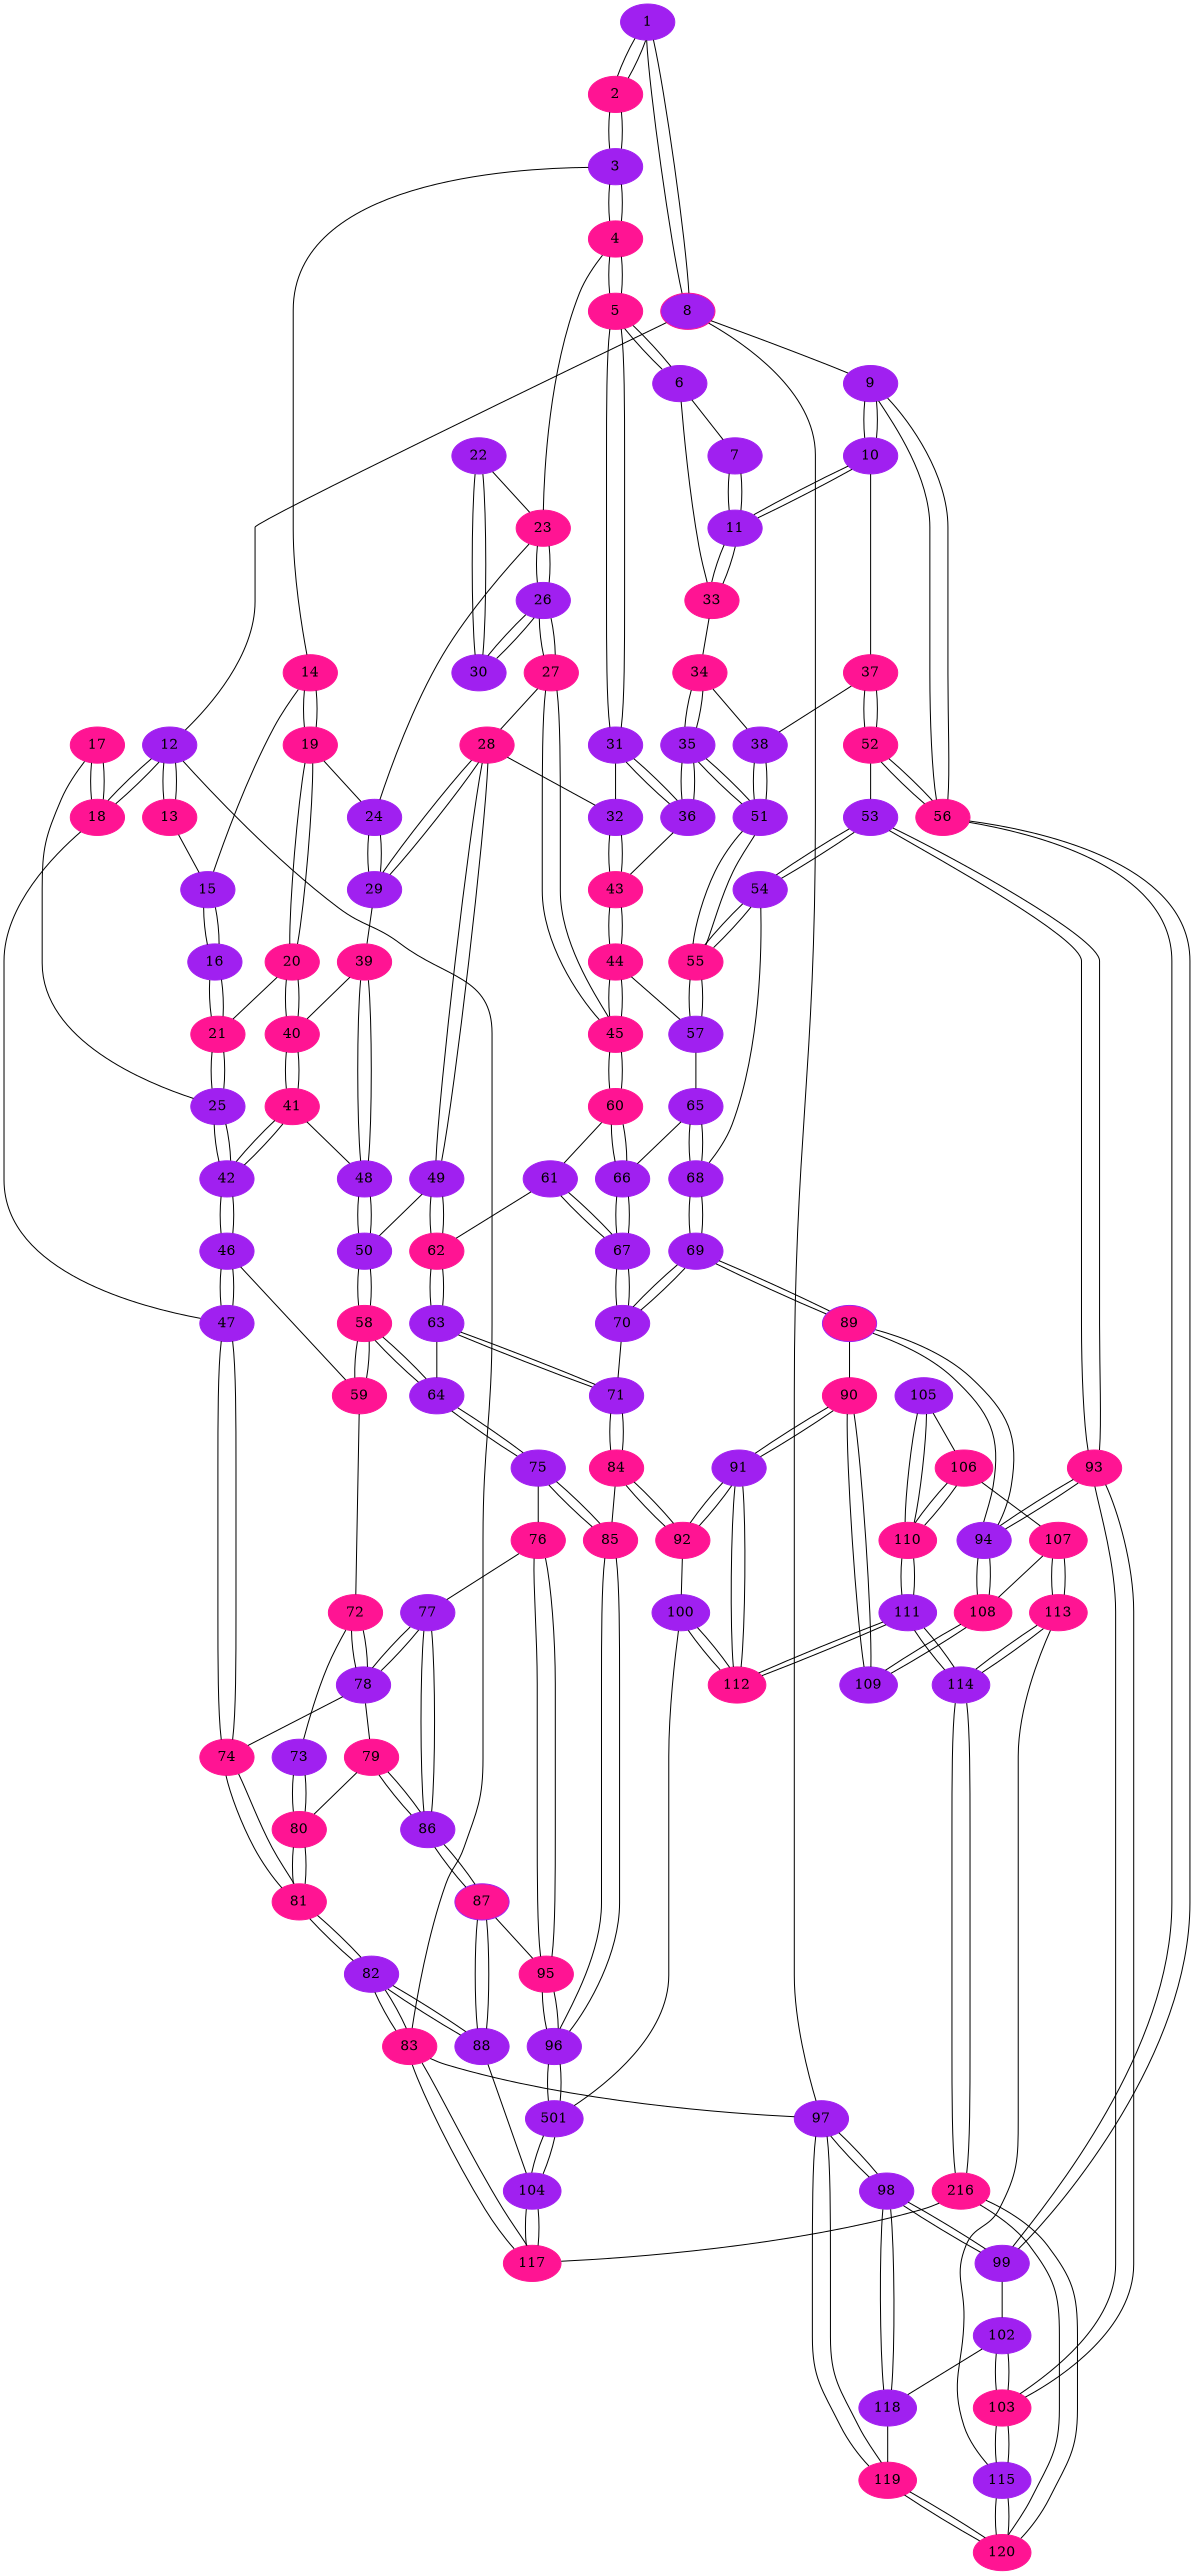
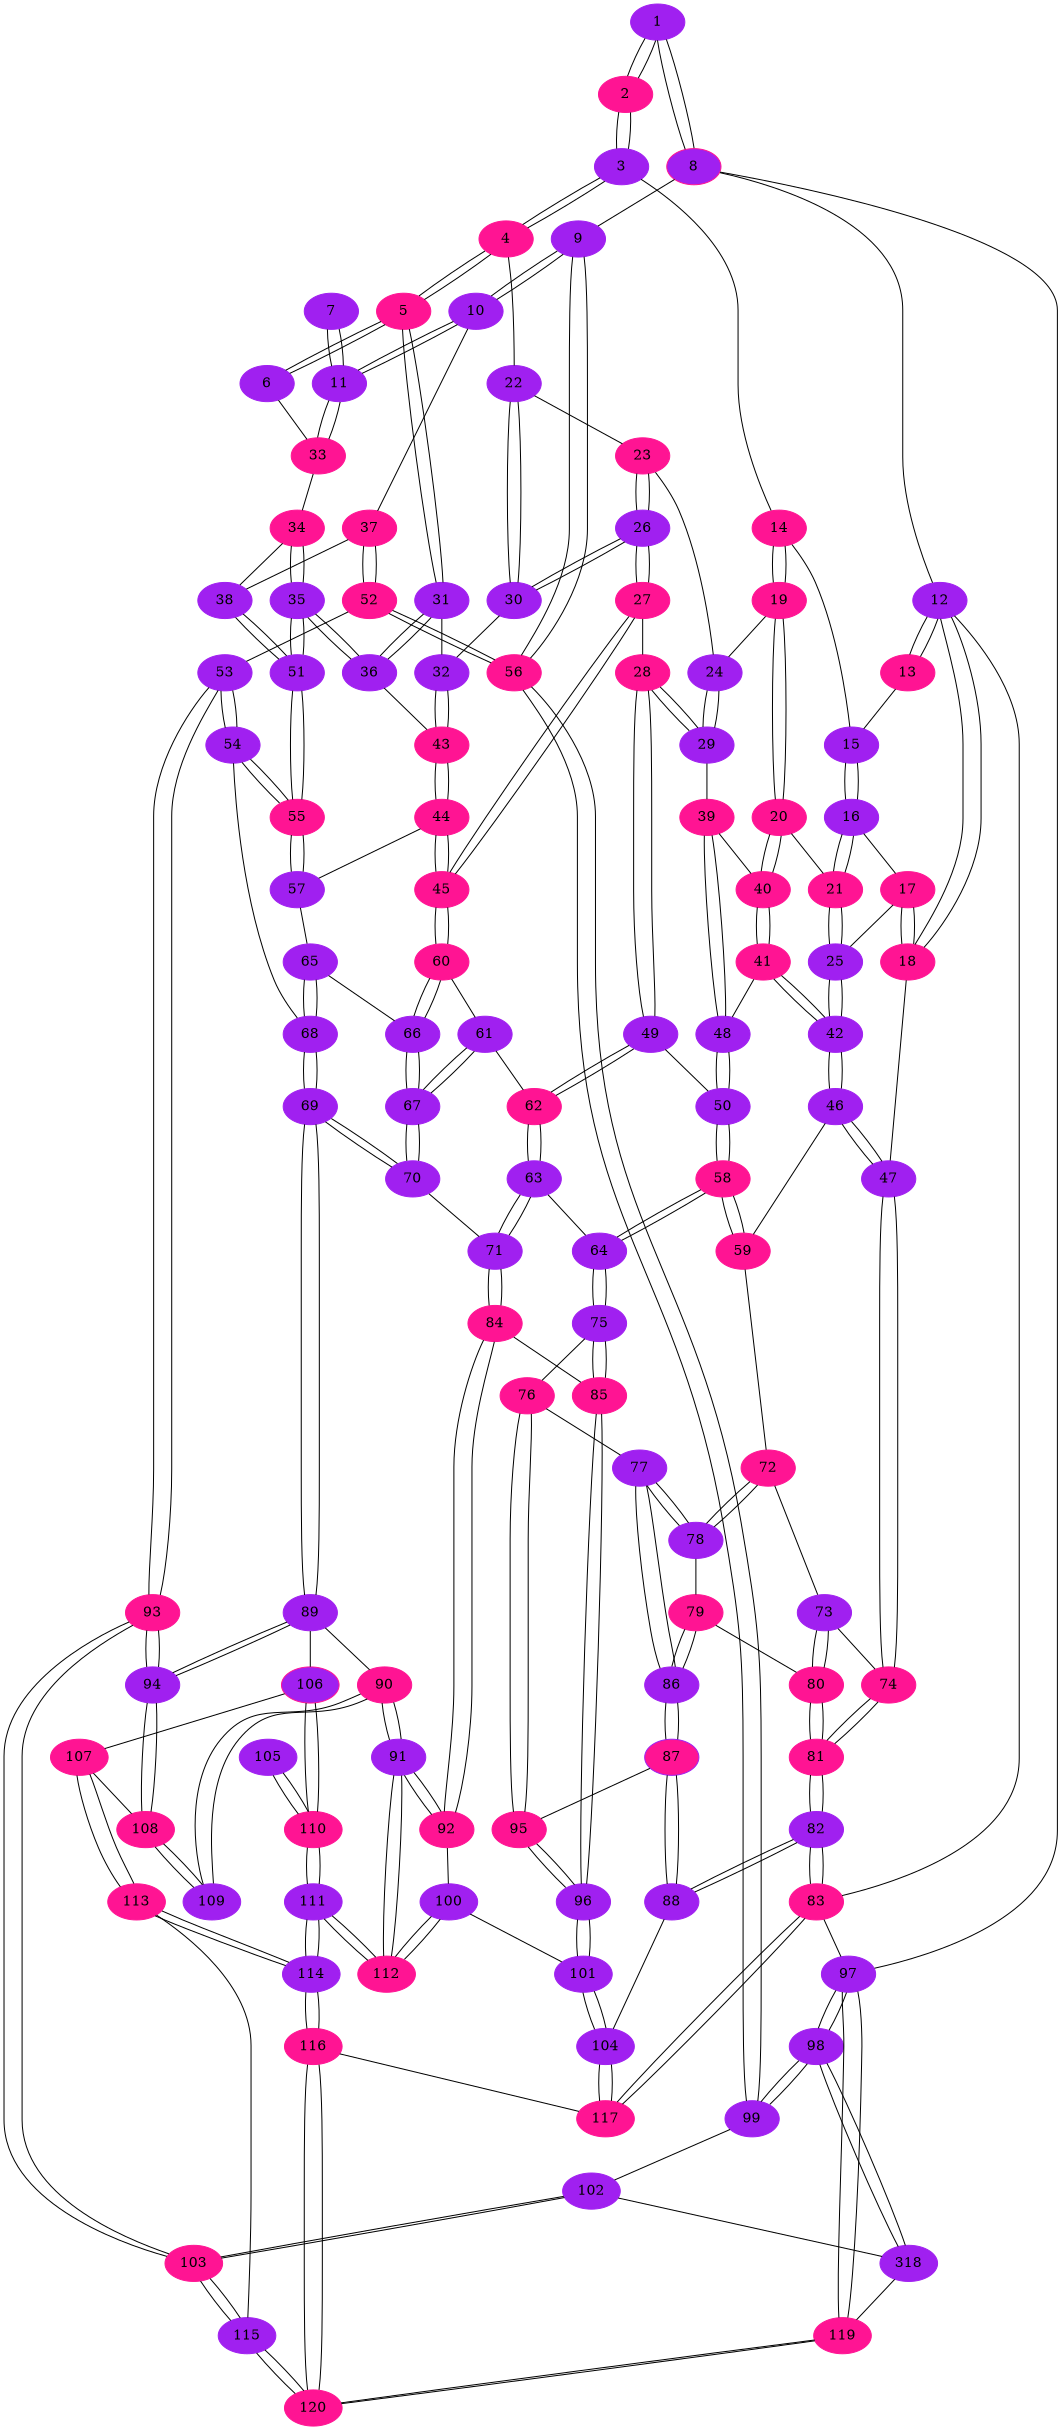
  graph {
    node [color=purple style=filled]
    2 [color=deeppink]
    1
    8 [color=deeppink fillcolor=purple]
    3
    9
    12
    97
    4 [color=deeppink]
    14 [color=deeppink]
    5 [color=deeppink]
    22
    15
    19 [color=deeppink]
    6
    31
    23 [color=deeppink]
    30
    7
    33 [color=deeppink]
    32
    36
    11
    34 [color=deeppink]
    10
    56 [color=deeppink]
    13 [color=deeppink]
    18 [color=deeppink]
    83 [color=deeppink]
    98
    119 [color=deeppink]
    37 [color=deeppink]
    99
    38
    52 [color=deeppink]
    47
    117 [color=deeppink]
    16
    20 [color=deeppink]
    24
    17 [color=deeppink]
    21 [color=deeppink]
    25
    42
    74 [color=deeppink]
    40 [color=deeppink]
    29
    41 [color=deeppink]
    26
    27 [color=deeppink]
    39 [color=deeppink]
    46
    28 [color=deeppink]
    45 [color=deeppink]
    49
    60 [color=deeppink]
    50
    62 [color=deeppink]
    48
    43 [color=deeppink]
    44 [color=deeppink]
    35
    51
    55 [color=deeppink]
    53
    59 [color=deeppink]
    57
    65
    61
    66
    72 [color=deeppink]
    81 [color=deeppink]
    58 [color=deeppink]
    63
    64
    54
    93 [color=deeppink]
    68
    94
    103 [color=deeppink]
    69
    102
    75
    73
    78
    67
    70
    71
    84 [color=deeppink]
    76 [color=deeppink]
    85 [color=deeppink]
-   89 [fillcolor=deeppink]
+   89
    90 [color=deeppink]
    92 [color=deeppink]
    80 [color=deeppink]
    79 [color=deeppink]
    82
    77
    95 [color=deeppink]
    96
    86
    87 [fillcolor=deeppink]
    88
    104
    100
-   101 [label=501]
+   101
    91
    109
    108 [color=deeppink]
    112 [color=deeppink]
    115
-   118
+   118 [label=318]
    120 [color=deeppink]
-   106 [color=deeppink]
+   106 [color=deeppink fillcolor=purple]
    105
    110 [color=deeppink]
    107 [color=deeppink]
    111
    113 [color=deeppink]
    114
-   116 [color=deeppink label=216]
+   116 [color=deeppink]
    2 -- 3
    2 -- 3
    1 -- 2
    1 -- 2
    1 -- 8
    1 -- 8
    8 -- 9
    8 -- 12
    8 -- 97
    3 -- 4
    3 -- 4
    3 -- 14
    9 -- 10
    9 -- 10
    9 -- 56
    9 -- 56
    12 -- 13
    12 -- 13
    12 -- 18
    12 -- 18
    12 -- 83
    97 -- 98
    97 -- 98
    97 -- 119
    97 -- 119
    4 -- 5
    4 -- 5
-   4 -- 23
+   4 -- 22
    14 -- 15
    14 -- 19
    14 -- 19
    5 -- 6
    5 -- 6
    5 -- 31
    5 -- 31
    22 -- 23
    22 -- 30
    22 -- 30
    15 -- 16
    15 -- 16
    19 -- 20
    19 -- 20
    19 -- 24
-   6 -- 7
    6 -- 33
    31 -- 32
    31 -- 36
    31 -- 36
    23 -- 24
    23 -- 26
    23 -- 26
-   28 -- 32
+   30 -- 32
    7 -- 11
    7 -- 11
    33 -- 34
    32 -- 43
    32 -- 43
    36 -- 43
    11 -- 33
    11 -- 33
    34 -- 38
    34 -- 35
    34 -- 35
    10 -- 11
    10 -- 11
    10 -- 37
    56 -- 99
    56 -- 99
    13 -- 15
    18 -- 47
    83 -- 97
    83 -- 117
    83 -- 117
    98 -- 99
    98 -- 99
    98 -- 118
    98 -- 118
    119 -- 120
    119 -- 120
    37 -- 38
    37 -- 52
    37 -- 52
    99 -- 102
    38 -- 51
    38 -- 51
    52 -- 56
    52 -- 56
    52 -- 53
    47 -- 74
    47 -- 74
+   16 -- 17
    16 -- 21
    16 -- 21
    20 -- 21
    20 -- 40
    20 -- 40
    24 -- 29
    24 -- 29
    17 -- 18
    17 -- 18
    17 -- 25
    21 -- 25
    21 -- 25
    25 -- 42
    25 -- 42
    42 -- 46
    42 -- 46
    74 -- 81
    74 -- 81
    40 -- 41
    40 -- 41
    29 -- 39
    41 -- 42
    41 -- 42
    41 -- 48
    26 -- 30
    26 -- 30
    26 -- 27
    26 -- 27
    27 -- 28
    27 -- 45
    27 -- 45
    39 -- 40
    39 -- 48
    39 -- 48
    46 -- 47
    46 -- 47
    46 -- 59
    28 -- 29
    28 -- 29
    28 -- 49
    28 -- 49
    45 -- 60
    45 -- 60
    49 -- 50
    49 -- 62
    49 -- 62
    60 -- 61
    60 -- 66
    60 -- 66
    50 -- 58
    50 -- 58
    62 -- 63
    62 -- 63
    48 -- 50
    48 -- 50
    43 -- 44
    43 -- 44
    44 -- 45
    44 -- 45
    44 -- 57
    35 -- 36
    35 -- 36
    35 -- 51
    35 -- 51
    51 -- 55
    51 -- 55
    55 -- 57
    55 -- 57
    53 -- 54
    53 -- 54
    53 -- 93
    53 -- 93
    59 -- 72
    57 -- 65
    65 -- 66
    65 -- 68
    65 -- 68
    61 -- 62
    61 -- 67
    61 -- 67
    66 -- 67
    66 -- 67
    72 -- 73
    72 -- 78
    72 -- 78
    81 -- 82
    81 -- 82
    58 -- 59
    58 -- 59
    58 -- 64
    58 -- 64
    63 -- 64
    63 -- 71
    63 -- 71
    64 -- 75
    64 -- 75
    54 -- 55
    54 -- 55
    54 -- 68
    93 -- 94
    93 -- 94
    93 -- 103
    93 -- 103
    68 -- 69
    68 -- 69
    94 -- 108
    94 -- 108
    103 -- 115
    103 -- 115
    69 -- 70
    69 -- 70
    69 -- 89
    69 -- 89
    102 -- 103
    102 -- 103
    102 -- 118
    75 -- 76
    75 -- 85
    75 -- 85
-   78 -- 74
+   73 -- 74
    73 -- 80
    73 -- 80
    78 -- 79
    67 -- 70
    67 -- 70
    70 -- 71
    71 -- 84
    71 -- 84
    84 -- 85
    84 -- 92
    84 -- 92
    76 -- 77
    76 -- 95
    76 -- 95
    85 -- 96
    85 -- 96
    89 -- 94
    89 -- 94
    89 -- 90
    90 -- 91
    90 -- 91
    90 -- 109
    90 -- 109
    92 -- 100
    80 -- 81
    80 -- 81
    79 -- 80
    79 -- 86
    79 -- 86
    82 -- 83
    82 -- 83
    82 -- 88
    82 -- 88
    77 -- 78
    77 -- 78
    77 -- 86
    77 -- 86
    95 -- 96
    95 -- 96
    96 -- 101
    96 -- 101
    86 -- 87
    86 -- 87
    87 -- 95
    87 -- 88
    87 -- 88
    88 -- 104
    104 -- 117
    104 -- 117
    100 -- 101
    100 -- 112
    100 -- 112
    101 -- 104
    101 -- 104
    91 -- 92
    91 -- 92
    91 -- 112
    91 -- 112
    108 -- 109
    108 -- 109
    115 -- 120
    115 -- 120
    118 -- 119
    106 -- 110
    106 -- 110
    106 -- 107
-   105 -- 106
+   89 -- 106
    105 -- 110
    105 -- 110
    110 -- 111
    110 -- 111
    107 -- 108
    107 -- 113
    107 -- 113
    111 -- 112
    111 -- 112
    111 -- 114
    111 -- 114
    113 -- 115
    113 -- 114
    113 -- 114
    114 -- 116
    114 -- 116
    116 -- 117
    116 -- 120
    116 -- 120
  }
